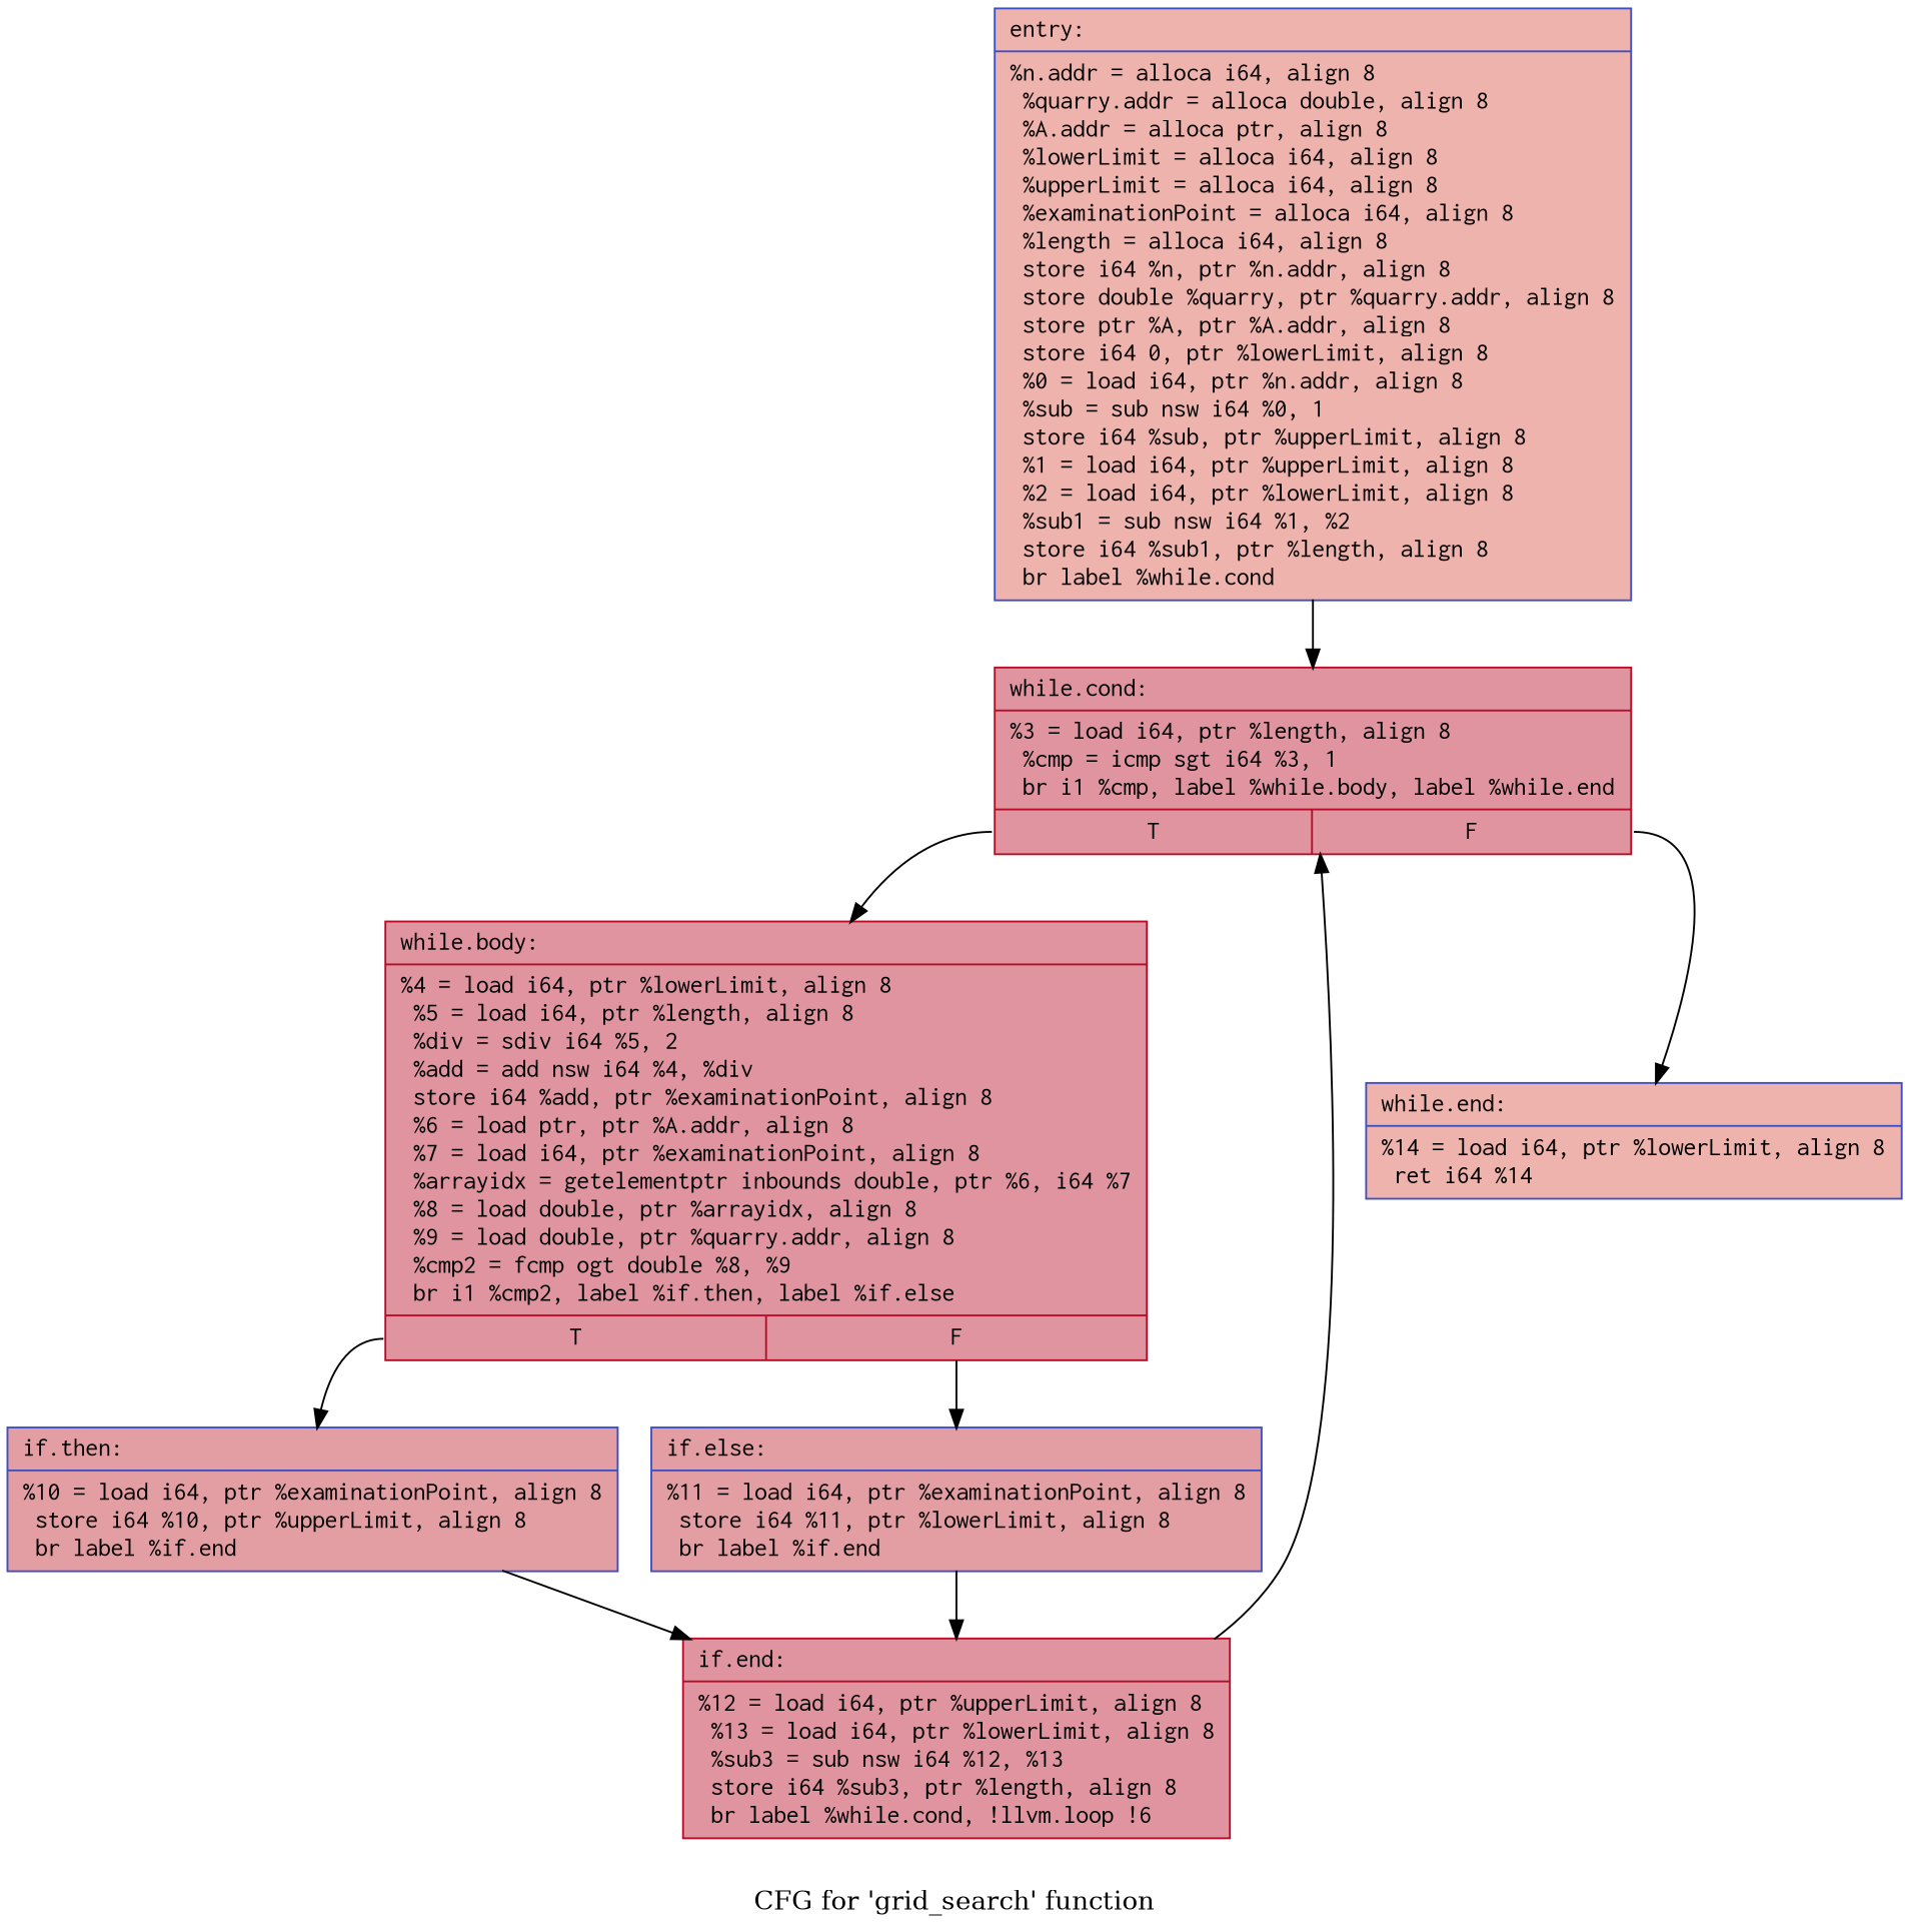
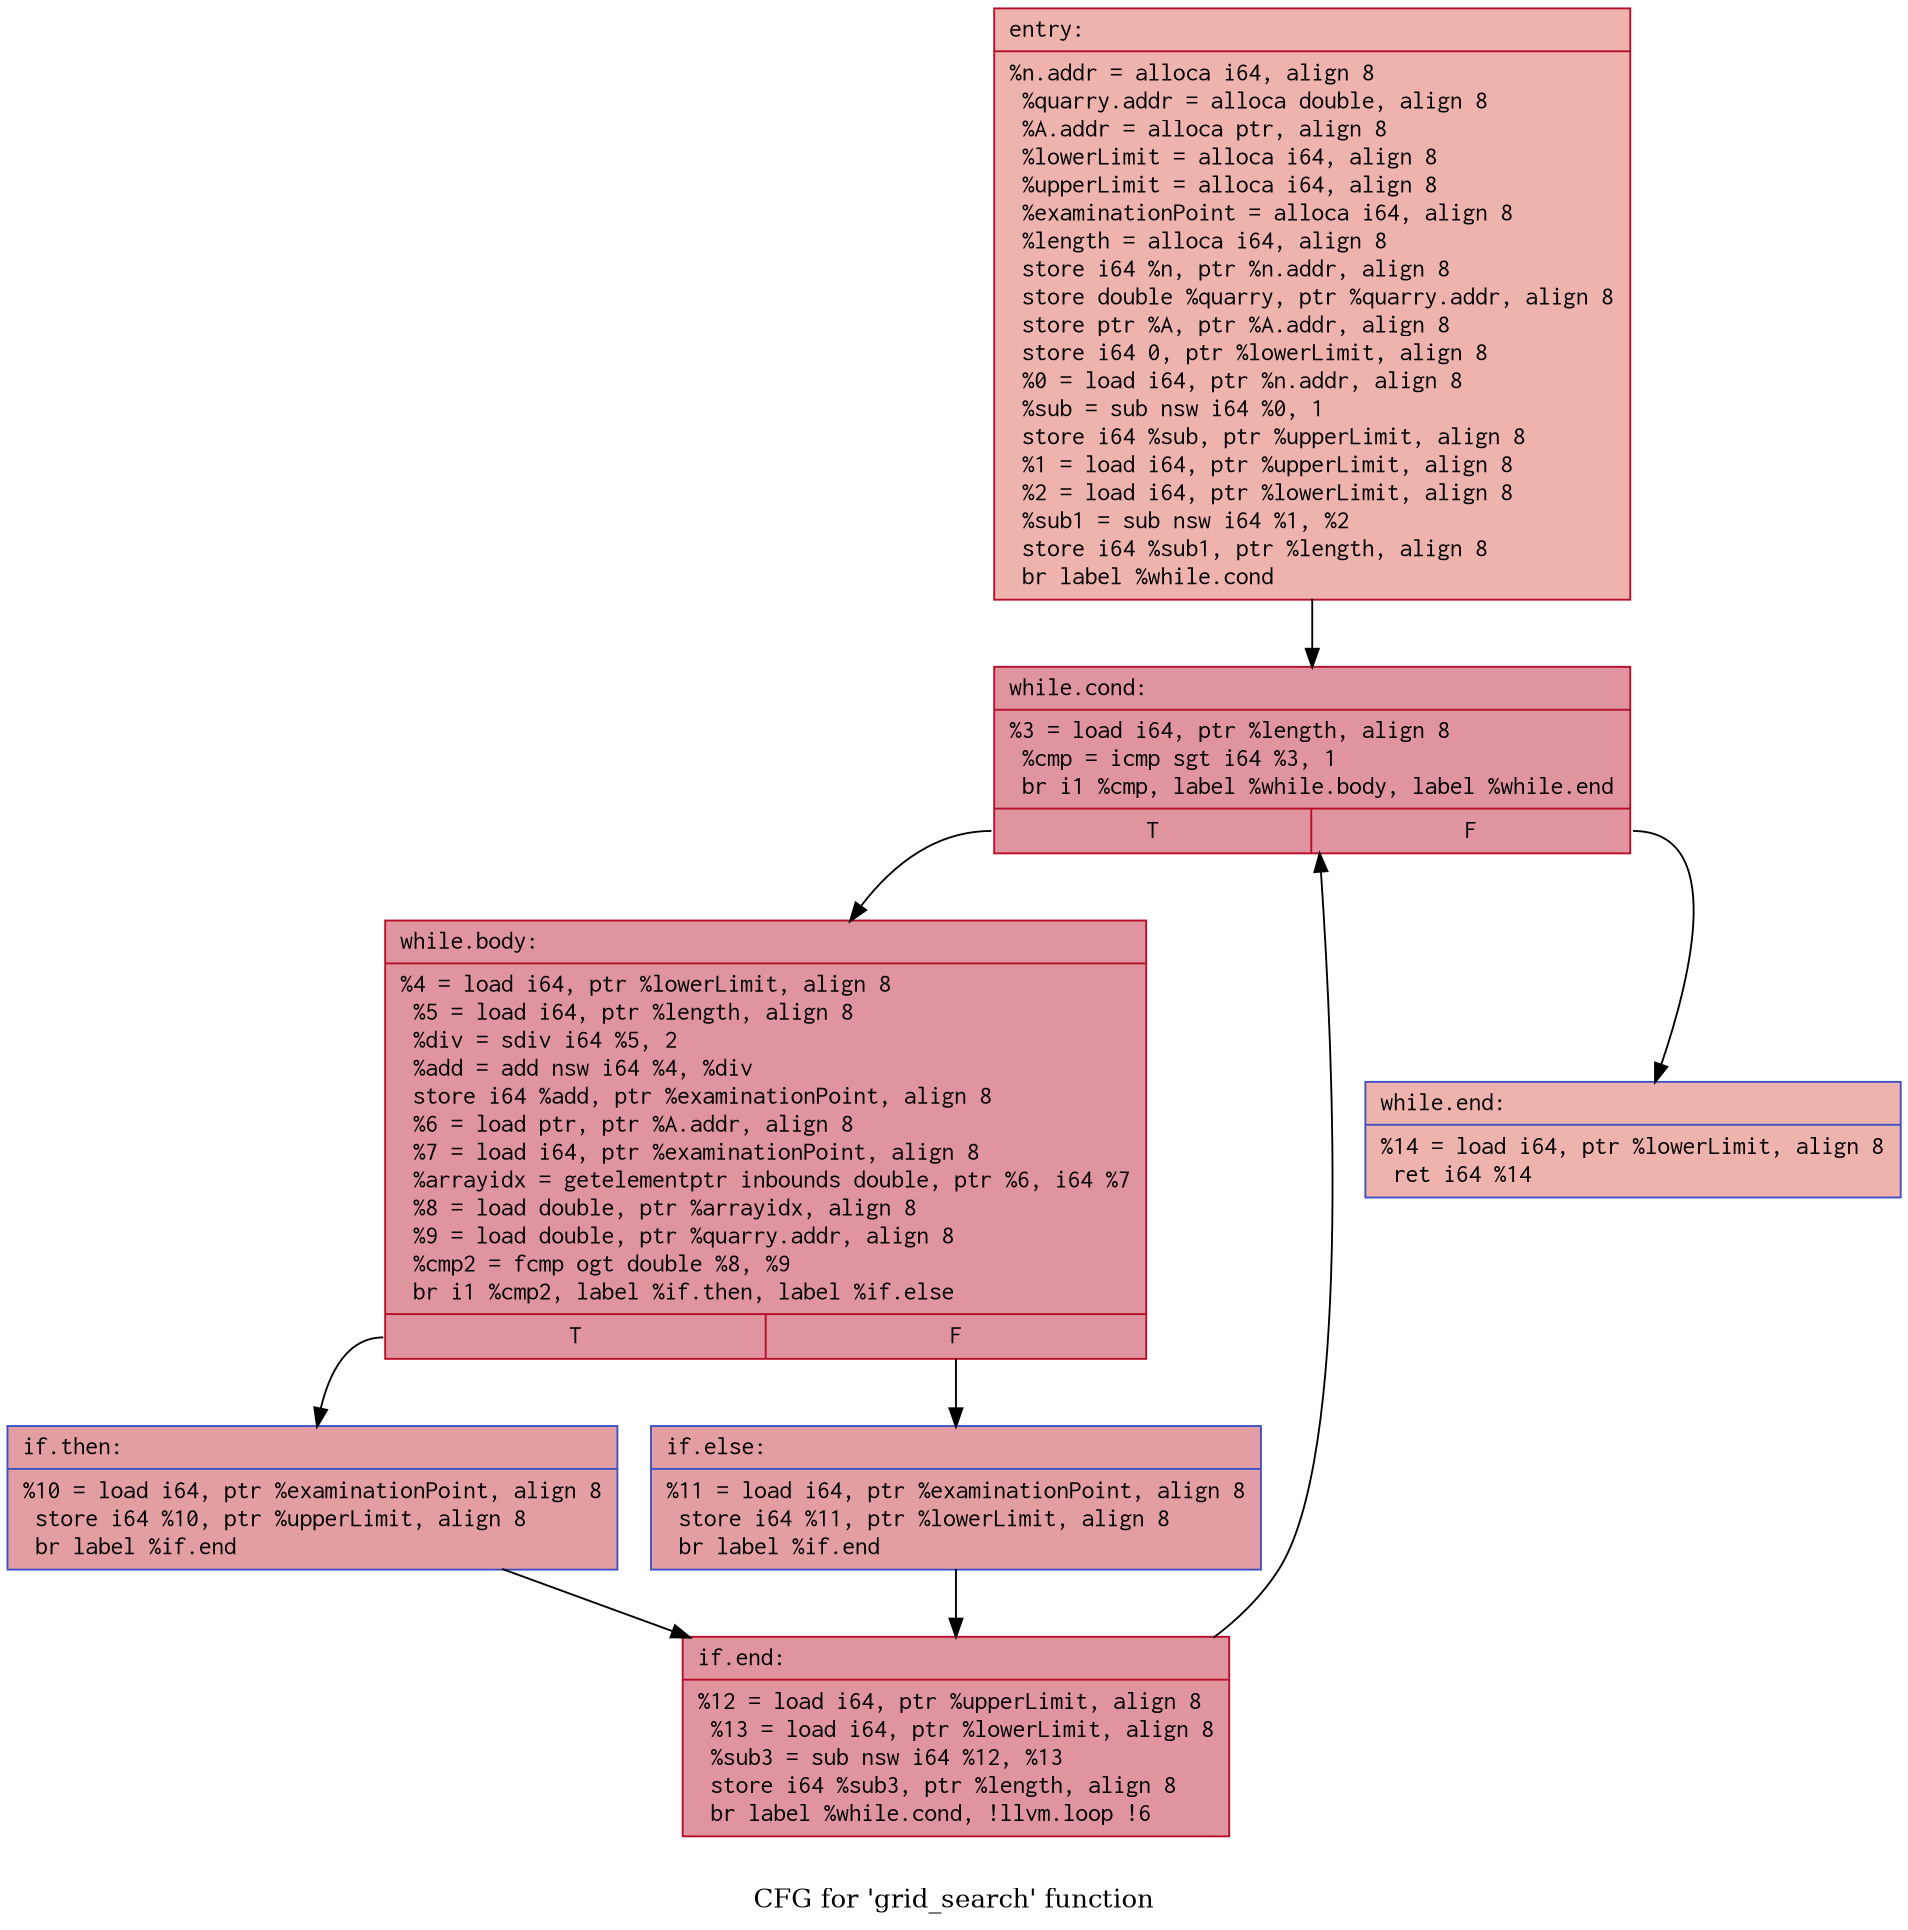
  digraph {
    label="CFG for 'grid_search' function"
    node [color="#3d50c3ff" fillcolor="#b70d2870" fontname=Courier shape=record style=filled]
-   n1 [fillcolor="#d6524470" label="{entry:\l|  %n.addr = alloca i64, align 8\l  %quarry.addr = alloca double, align 8\l  %A.addr = alloca ptr, align 8\l  %lowerLimit = alloca i64, align 8\l  %upperLimit = alloca i64, align 8\l  %examinationPoint = alloca i64, align 8\l  %length = alloca i64, align 8\l  store i64 %n, ptr %n.addr, align 8\l  store double %quarry, ptr %quarry.addr, align 8\l  store ptr %A, ptr %A.addr, align 8\l  store i64 0, ptr %lowerLimit, align 8\l  %0 = load i64, ptr %n.addr, align 8\l  %sub = sub nsw i64 %0, 1\l  store i64 %sub, ptr %upperLimit, align 8\l  %1 = load i64, ptr %upperLimit, align 8\l  %2 = load i64, ptr %lowerLimit, align 8\l  %sub1 = sub nsw i64 %1, %2\l  store i64 %sub1, ptr %length, align 8\l  br label %while.cond\l}"]
+   n1 [color="#b70d28ff" fillcolor="#d6524470" label="{entry:\l|  %n.addr = alloca i64, align 8\l  %quarry.addr = alloca double, align 8\l  %A.addr = alloca ptr, align 8\l  %lowerLimit = alloca i64, align 8\l  %upperLimit = alloca i64, align 8\l  %examinationPoint = alloca i64, align 8\l  %length = alloca i64, align 8\l  store i64 %n, ptr %n.addr, align 8\l  store double %quarry, ptr %quarry.addr, align 8\l  store ptr %A, ptr %A.addr, align 8\l  store i64 0, ptr %lowerLimit, align 8\l  %0 = load i64, ptr %n.addr, align 8\l  %sub = sub nsw i64 %0, 1\l  store i64 %sub, ptr %upperLimit, align 8\l  %1 = load i64, ptr %upperLimit, align 8\l  %2 = load i64, ptr %lowerLimit, align 8\l  %sub1 = sub nsw i64 %1, %2\l  store i64 %sub1, ptr %length, align 8\l  br label %while.cond\l}"]
    n2 [color="#b70d28ff" label="{while.cond:\l|  %3 = load i64, ptr %length, align 8\l  %cmp = icmp sgt i64 %3, 1\l  br i1 %cmp, label %while.body, label %while.end\l|{<s0>T|<s1>F}}"]
    n3 [color="#b70d28ff" label="{while.body:\l|  %4 = load i64, ptr %lowerLimit, align 8\l  %5 = load i64, ptr %length, align 8\l  %div = sdiv i64 %5, 2\l  %add = add nsw i64 %4, %div\l  store i64 %add, ptr %examinationPoint, align 8\l  %6 = load ptr, ptr %A.addr, align 8\l  %7 = load i64, ptr %examinationPoint, align 8\l  %arrayidx = getelementptr inbounds double, ptr %6, i64 %7\l  %8 = load double, ptr %arrayidx, align 8\l  %9 = load double, ptr %quarry.addr, align 8\l  %cmp2 = fcmp ogt double %8, %9\l  br i1 %cmp2, label %if.then, label %if.else\l|{<s0>T|<s1>F}}"]
    n4 [fillcolor="#d6524470" label="{while.end:\l|  %14 = load i64, ptr %lowerLimit, align 8\l  ret i64 %14\l}"]
    n5 [fillcolor="#be242e70" label="{if.then:\l|  %10 = load i64, ptr %examinationPoint, align 8\l  store i64 %10, ptr %upperLimit, align 8\l  br label %if.end\l}"]
    n6 [fillcolor="#be242e70" label="{if.else:\l|  %11 = load i64, ptr %examinationPoint, align 8\l  store i64 %11, ptr %lowerLimit, align 8\l  br label %if.end\l}"]
    n7 [color="#b70d28ff" label="{if.end:\l|  %12 = load i64, ptr %upperLimit, align 8\l  %13 = load i64, ptr %lowerLimit, align 8\l  %sub3 = sub nsw i64 %12, %13\l  store i64 %sub3, ptr %length, align 8\l  br label %while.cond, !llvm.loop !6\l}"]
    n1 -> n2
    n2 -> n3 [tailport=s0]
    n2 -> n4 [tailport=s1]
    n3 -> n5 [tailport=s0]
    n3 -> n6 [tailport=s1]
    n5 -> n7
    n6 -> n7
    n7 -> n2
  }
